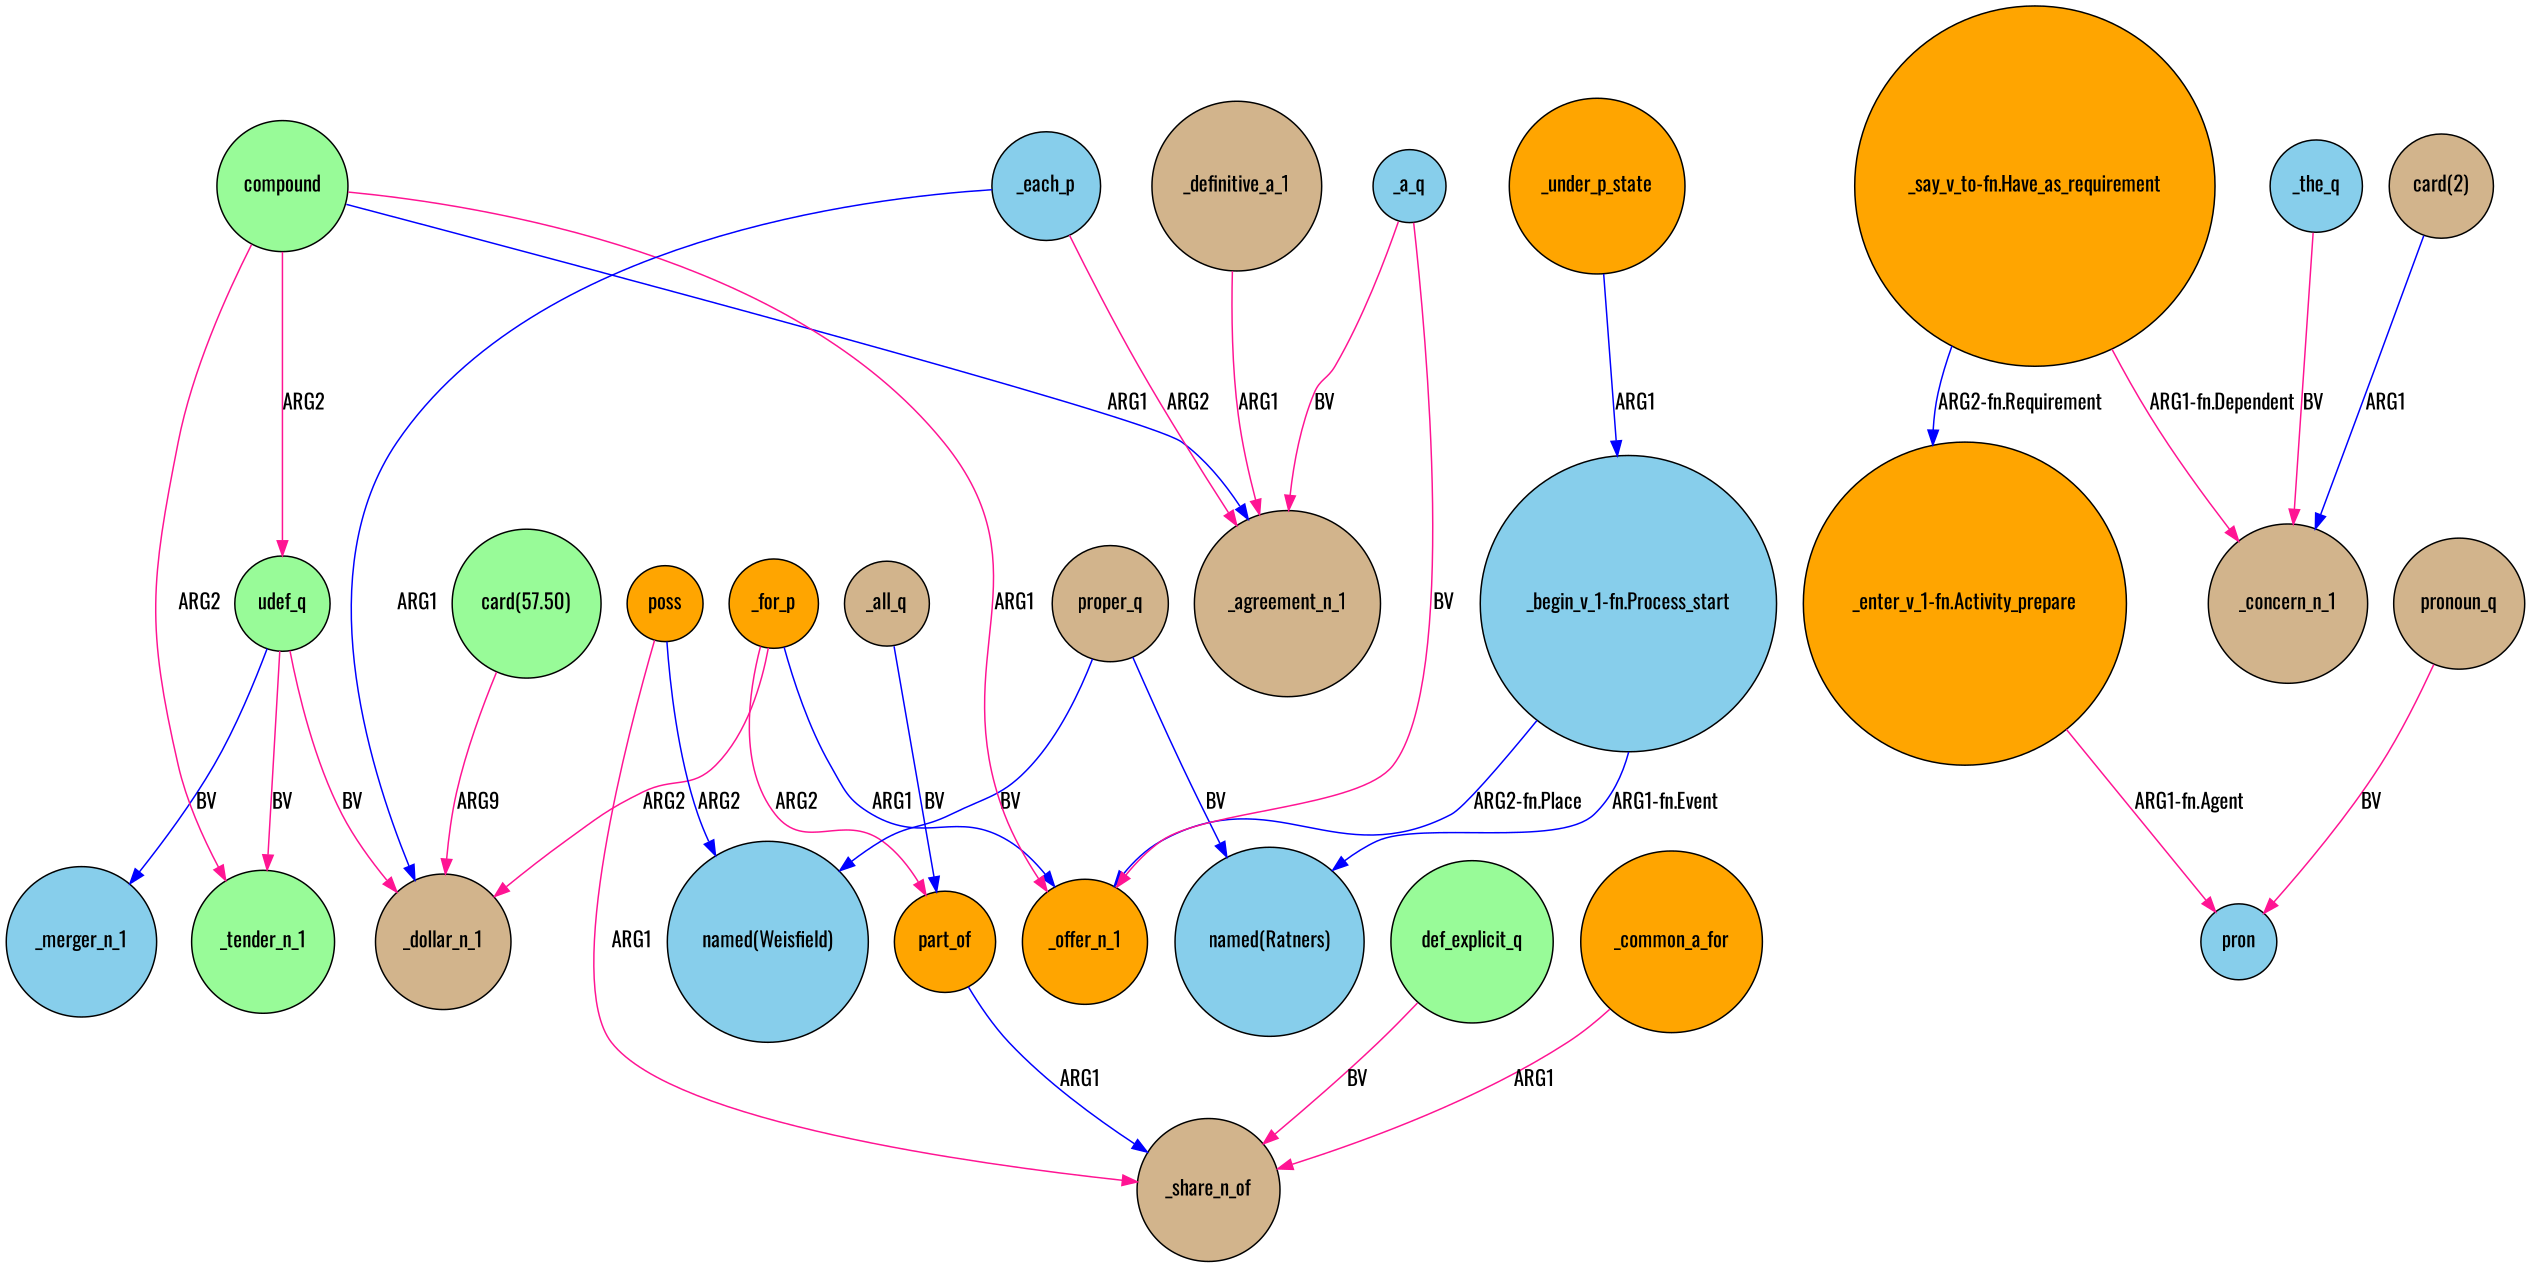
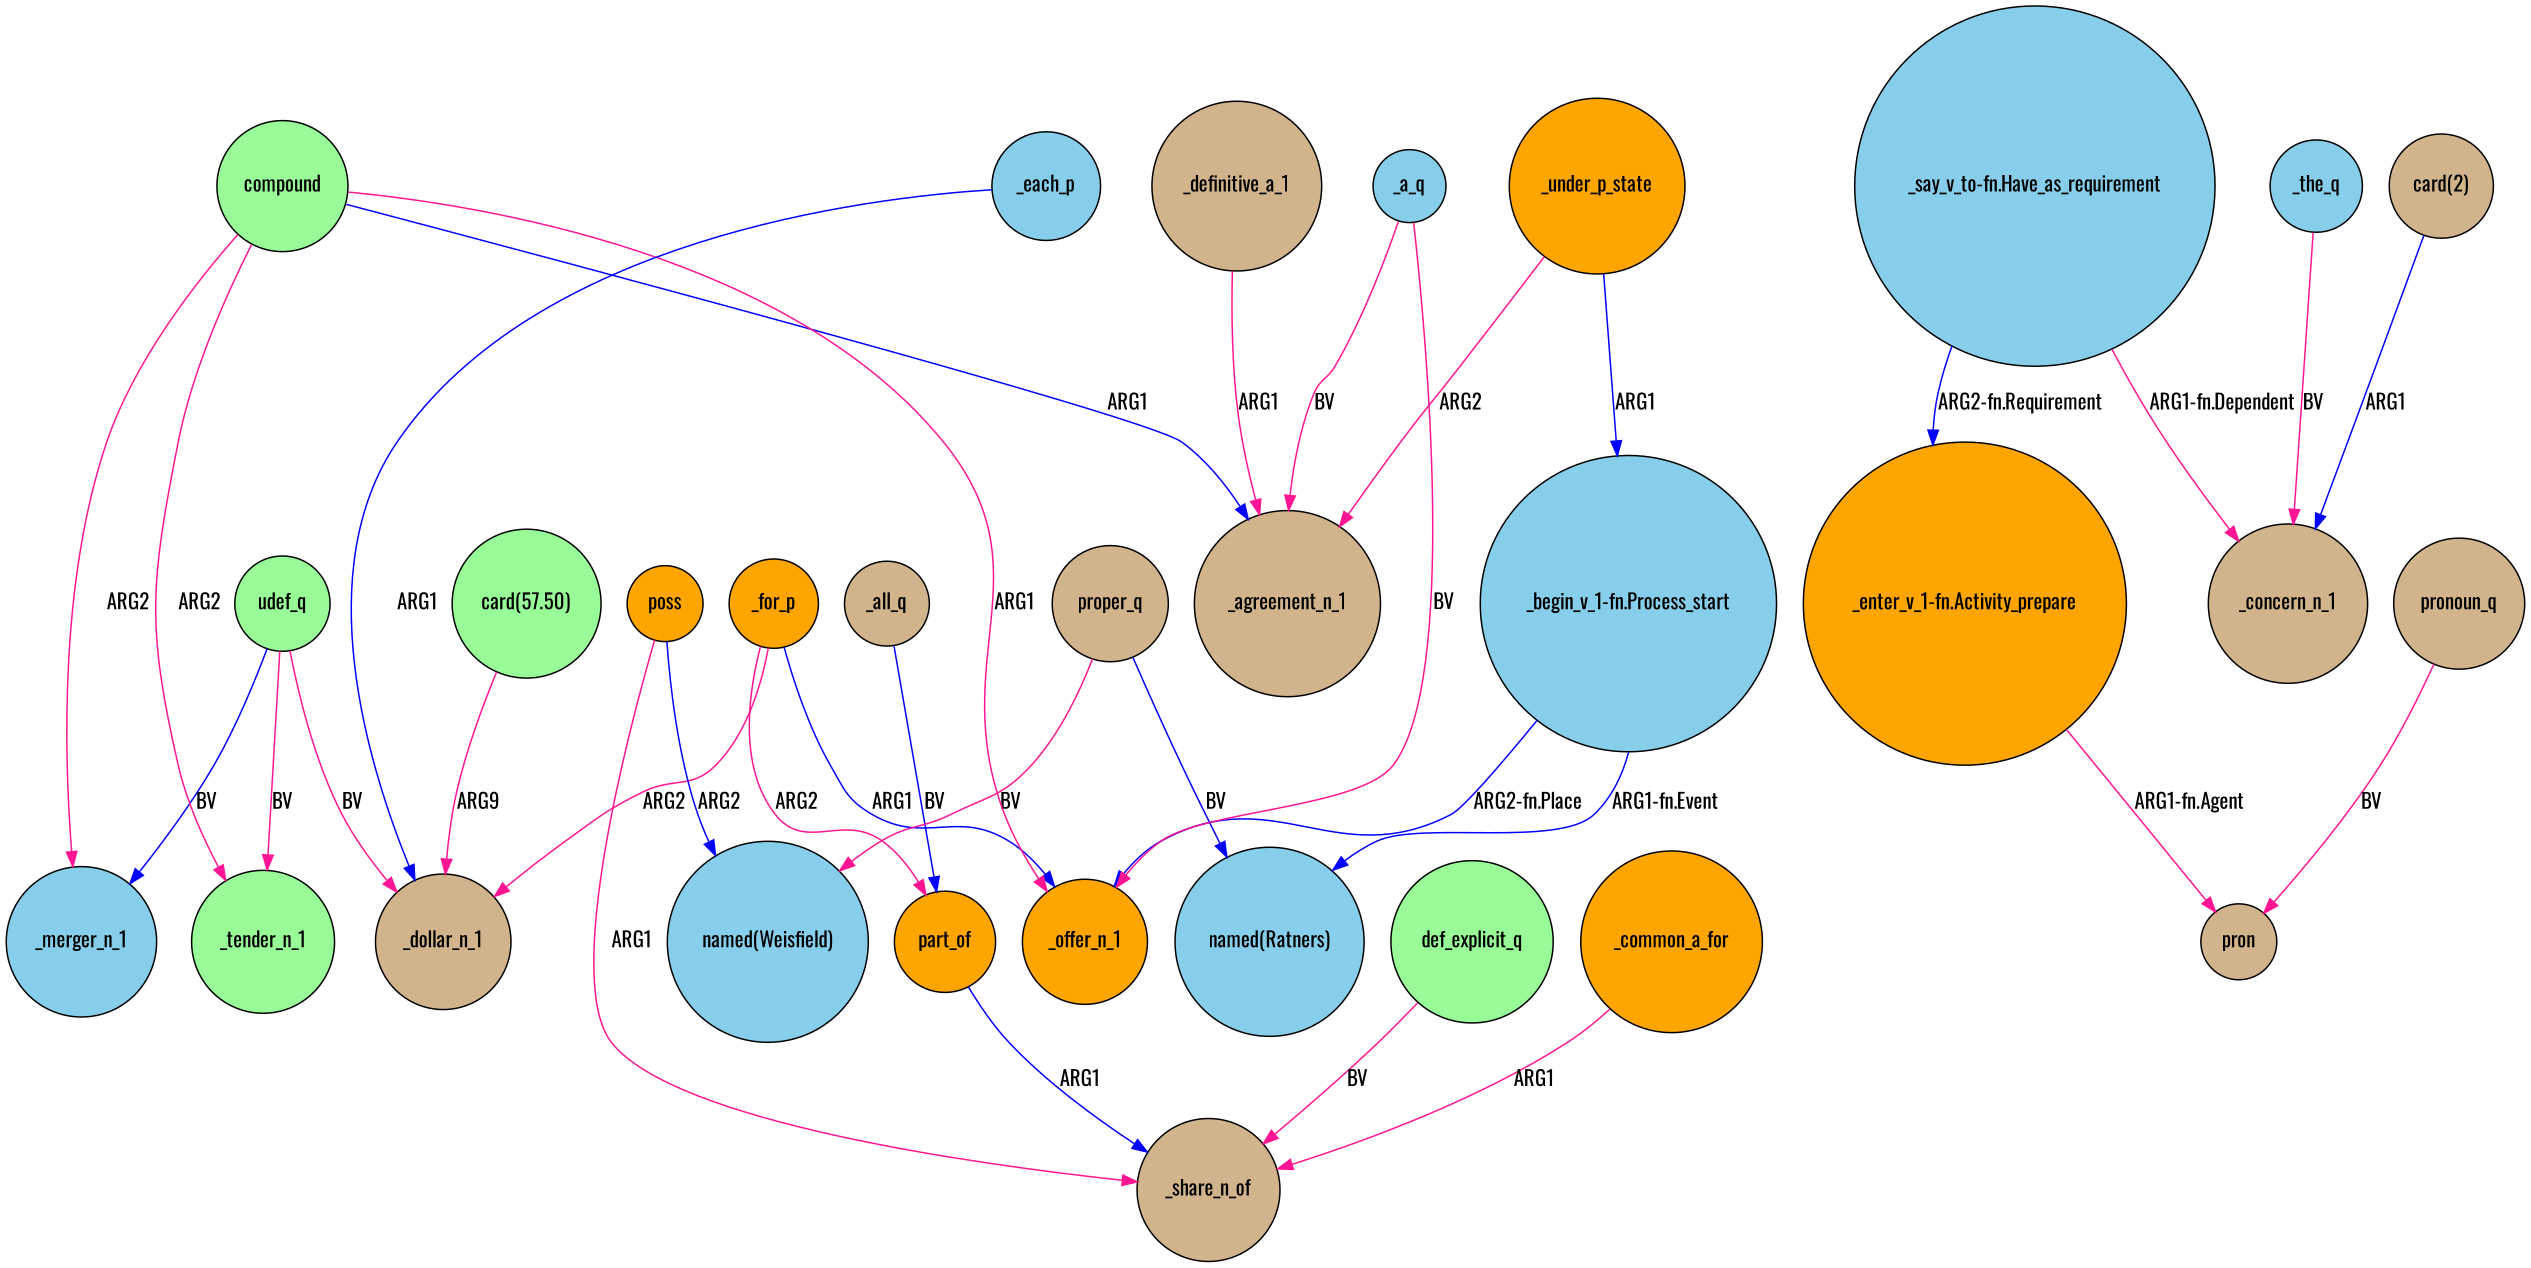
  digraph {
    fontname=Oswald
    node [fillcolor=tan fontname=Oswald shape=circle style=filled]
    edge [color=deeppink fontname=Oswald]
    _agreement_n_1
-   pron [fillcolor=skyblue]
+   pron
    "_enter_v_1-fn.Activity_prepare" [fillcolor=orange]
    _dollar_n_1
    _for_p [fillcolor=orange]
    part_of [fillcolor=orange]
    _offer_n_1 [fillcolor=orange]
    _share_n_of
    _all_q
    _the_q [fillcolor=skyblue]
    _concern_n_1
    "_begin_v_1-fn.Process_start" [fillcolor=skyblue]
    "named(Ratners)" [fillcolor=skyblue]
    poss [fillcolor=orange]
    "named(Weisfield)" [fillcolor=skyblue]
    _definitive_a_1
    udef_q [fillcolor=palegreen]
    _tender_n_1 [fillcolor=palegreen]
    _merger_n_1 [fillcolor=skyblue]
    "card(2)"
    proper_q
    compound [fillcolor=palegreen]
    def_explicit_q [fillcolor=palegreen]
    _each_p [fillcolor=skyblue]
    _common_a_for [fillcolor=orange]
-   "_say_v_to-fn.Have_as_requirement" [fillcolor=orange]
+   "_say_v_to-fn.Have_as_requirement" [fillcolor=skyblue]
    _a_q [fillcolor=skyblue]
    _under_p_state [fillcolor=orange]
    "card(57.50)" [fillcolor=palegreen]
    pronoun_q
    "_enter_v_1-fn.Activity_prepare" -> pron [label="ARG1-fn.Agent"]
    _for_p -> _dollar_n_1 [label=ARG2]
    _for_p -> part_of [label=ARG2]
    _for_p -> _offer_n_1 [color=blue label=ARG1]
    part_of -> _share_n_of [color=blue label=ARG1]
    _all_q -> part_of [color=blue label=BV]
    _the_q -> _concern_n_1 [label=BV]
    "_begin_v_1-fn.Process_start" -> _offer_n_1 [color=blue label="ARG2-fn.Place"]
    "_begin_v_1-fn.Process_start" -> "named(Ratners)" [color=blue label="ARG1-fn.Event"]
    poss -> _share_n_of [label=ARG1]
    poss -> "named(Weisfield)" [color=blue label=ARG2]
    _definitive_a_1 -> _agreement_n_1 [label=ARG1]
    udef_q -> _dollar_n_1 [label=BV]
    udef_q -> _tender_n_1 [label=BV]
    udef_q -> _merger_n_1 [color=blue label=BV]
    "card(2)" -> _concern_n_1 [color=blue label=ARG1]
    proper_q -> "named(Ratners)" [color=blue label=BV]
-   proper_q -> "named(Weisfield)" [color=blue label=BV]
+   proper_q -> "named(Weisfield)" [label=BV]
    compound -> _agreement_n_1 [color=blue label=ARG1]
    compound -> _offer_n_1 [label=ARG1]
    compound -> _tender_n_1 [label=ARG2]
-   compound -> udef_q [label=ARG2]
+   compound -> _merger_n_1 [label=ARG2]
    def_explicit_q -> _share_n_of [label=BV]
    _each_p -> _dollar_n_1 [color=blue label=ARG1]
    _common_a_for -> _share_n_of [label=ARG1]
    "_say_v_to-fn.Have_as_requirement" -> "_enter_v_1-fn.Activity_prepare" [color=blue label="ARG2-fn.Requirement"]
    "_say_v_to-fn.Have_as_requirement" -> _concern_n_1 [label="ARG1-fn.Dependent"]
    _a_q -> _agreement_n_1 [label=BV]
    _a_q -> _offer_n_1 [label=BV]
-   _each_p -> _agreement_n_1 [label=ARG2]
+   _under_p_state -> _agreement_n_1 [label=ARG2]
    _under_p_state -> "_begin_v_1-fn.Process_start" [color=blue label=ARG1]
    "card(57.50)" -> _dollar_n_1 [label=ARG9]
    pronoun_q -> pron [label=BV]
  }
